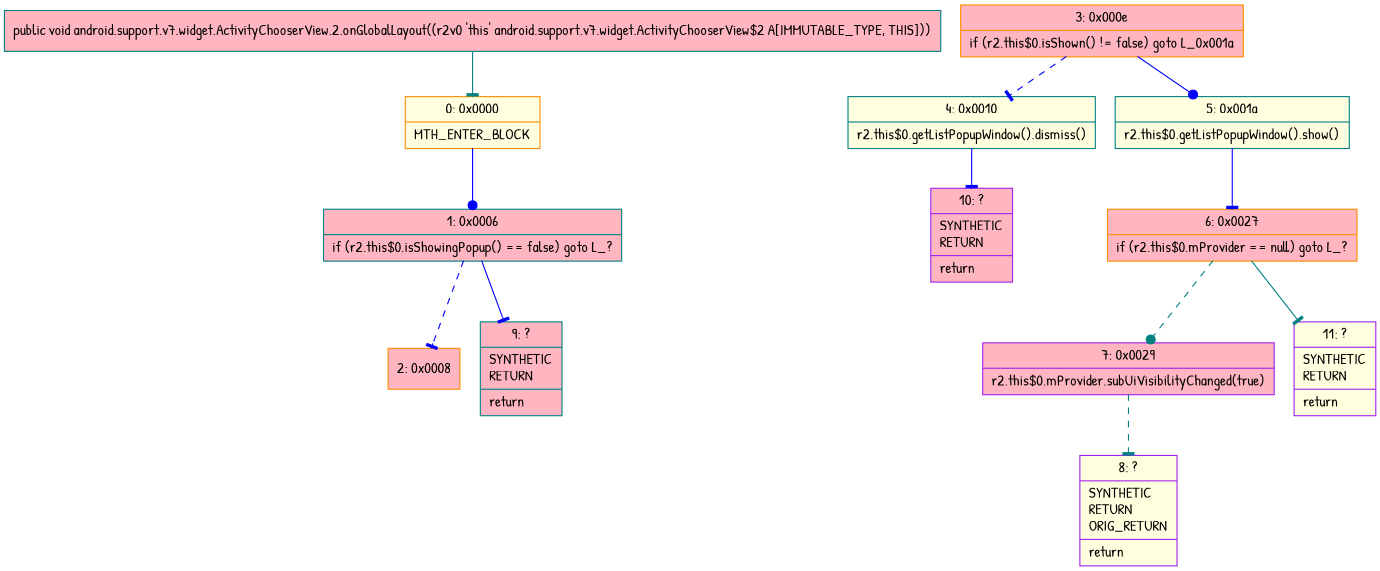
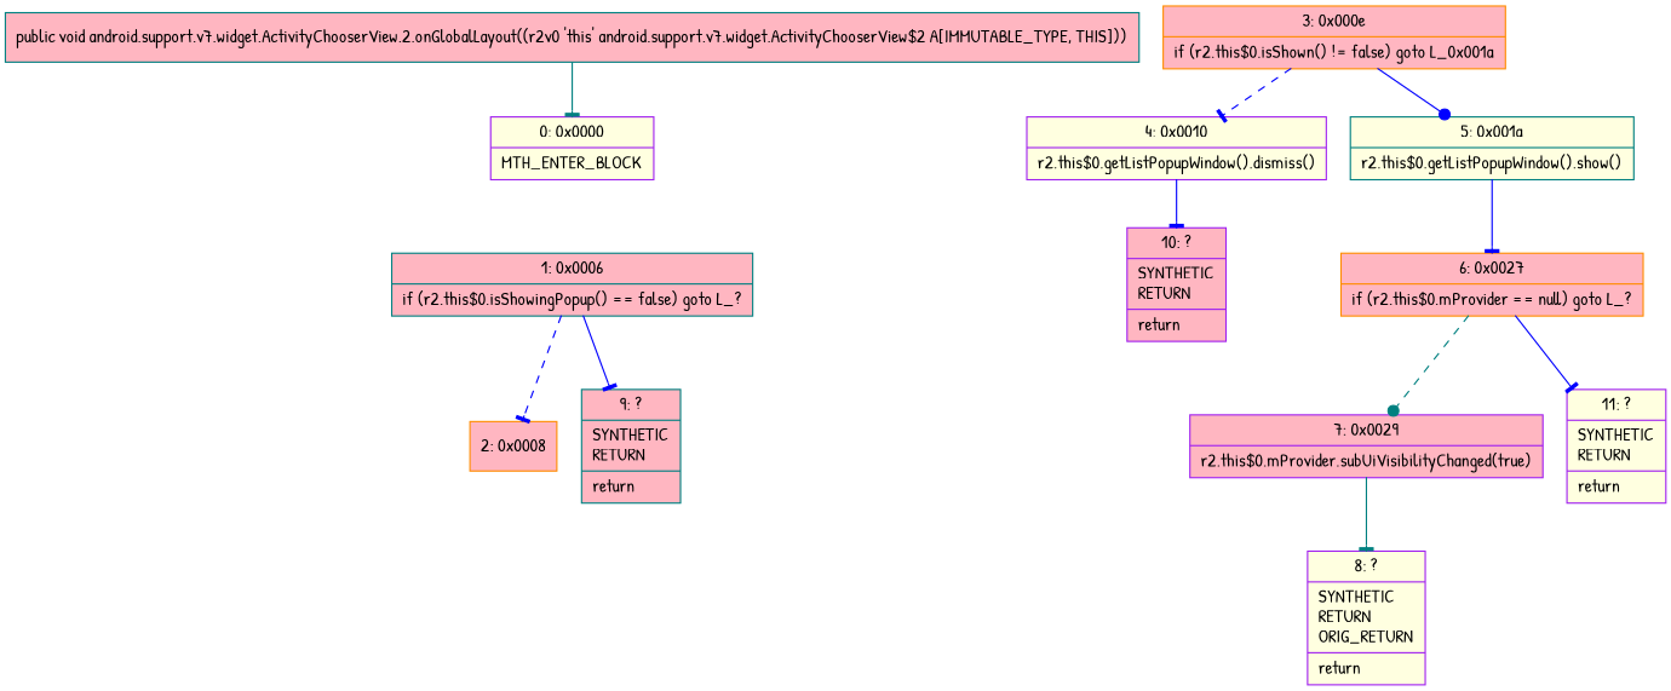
  digraph {
    fontname="Patrick Hand"
    node [color=purple fillcolor=lightpink fontname="Patrick Hand" shape=record style=filled]
    edge [arrowhead=tee color=blue fontname="Patrick Hand"]
-   n1 [color=darkorange fillcolor=lightyellow label="{0\:\ 0x0000|MTH_ENTER_BLOCK\l}"]
+   n1 [fillcolor=lightyellow label="{0\:\ 0x0000|MTH_ENTER_BLOCK\l}"]
    n2 [color=teal label="{1\:\ 0x0006|if (r2.this$0.isShowingPopup() == false) goto L_?\l}"]
    n3 [color=darkorange label="{2\:\ 0x0008}"]
    n4 [color=teal label="{9\:\ ?|SYNTHETIC\lRETURN\l|return\l}"]
    n5 [color=darkorange label="{3\:\ 0x000e|if (r2.this$0.isShown() != false) goto L_0x001a\l}"]
-   n6 [color=teal fillcolor=lightyellow label="{4\:\ 0x0010|r2.this$0.getListPopupWindow().dismiss()\l}"]
+   n6 [fillcolor=lightyellow label="{4\:\ 0x0010|r2.this$0.getListPopupWindow().dismiss()\l}"]
    n7 [color=teal fillcolor=lightyellow label="{5\:\ 0x001a|r2.this$0.getListPopupWindow().show()\l}"]
    n8 [label="{10\:\ ?|SYNTHETIC\lRETURN\l|return\l}"]
    n9 [color=darkorange label="{6\:\ 0x0027|if (r2.this$0.mProvider == null) goto L_?\l}"]
    n10 [label="{7\:\ 0x0029|r2.this$0.mProvider.subUiVisibilityChanged(true)\l}"]
    n11 [fillcolor=lightyellow label="{11\:\ ?|SYNTHETIC\lRETURN\l|return\l}"]
    n12 [fillcolor=lightyellow label="{8\:\ ?|SYNTHETIC\lRETURN\lORIG_RETURN\l|return\l}"]
    n13 [color=teal label="{public void android.support.v7.widget.ActivityChooserView.2.onGlobalLayout((r2v0 'this' android.support.v7.widget.ActivityChooserView$2 A[IMMUTABLE_TYPE, THIS])) }"]
-   n1 -> n2 [arrowhead=dot]
    n2 -> n3 [style=dashed]
    n2 -> n4
    n5 -> n6 [style=dashed]
    n5 -> n7 [arrowhead=dot]
    n6 -> n8
    n7 -> n9
    n9 -> n10 [arrowhead=dot color=teal style=dashed]
-   n9 -> n11 [color=teal]
-   n10 -> n12 [color=teal style=dashed]
+   n9 -> n11
+   n10 -> n12 [color=teal]
    n13 -> n1 [color=teal]
  }
